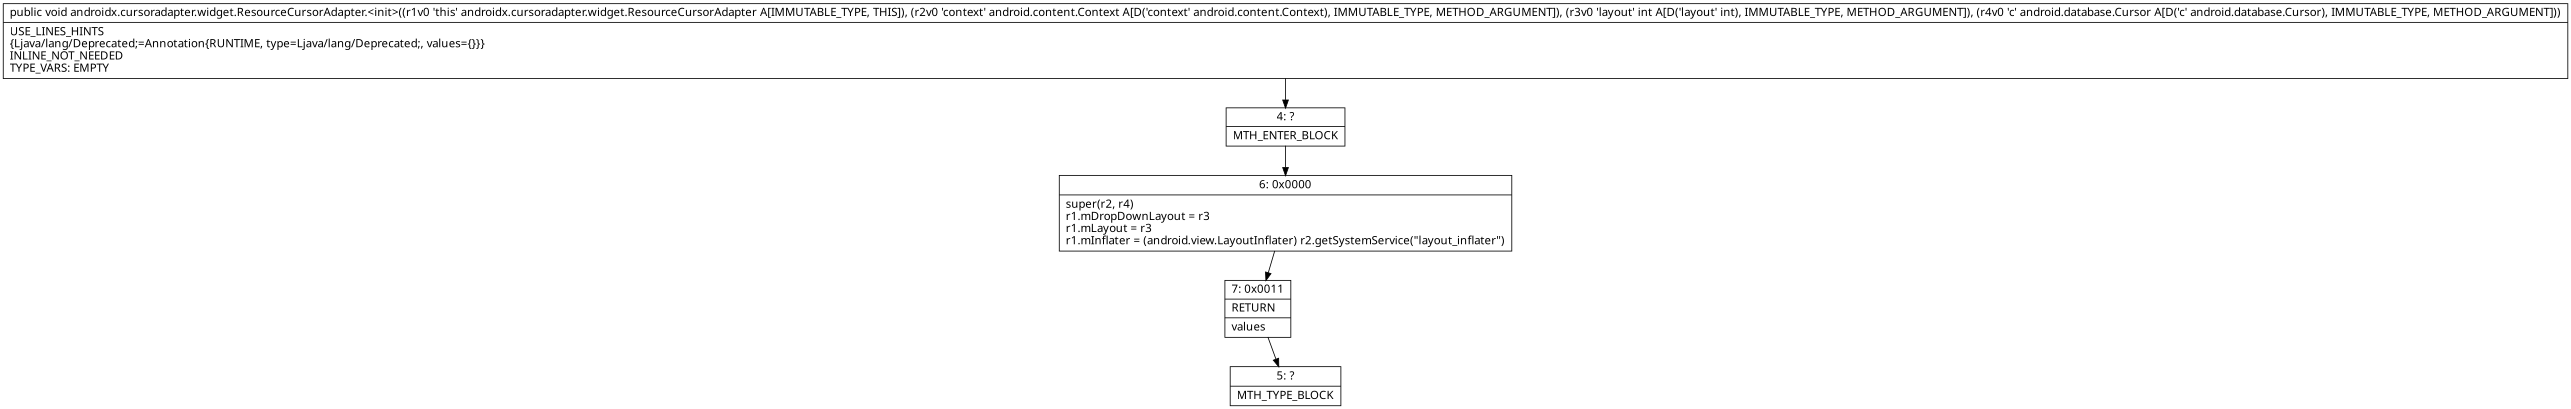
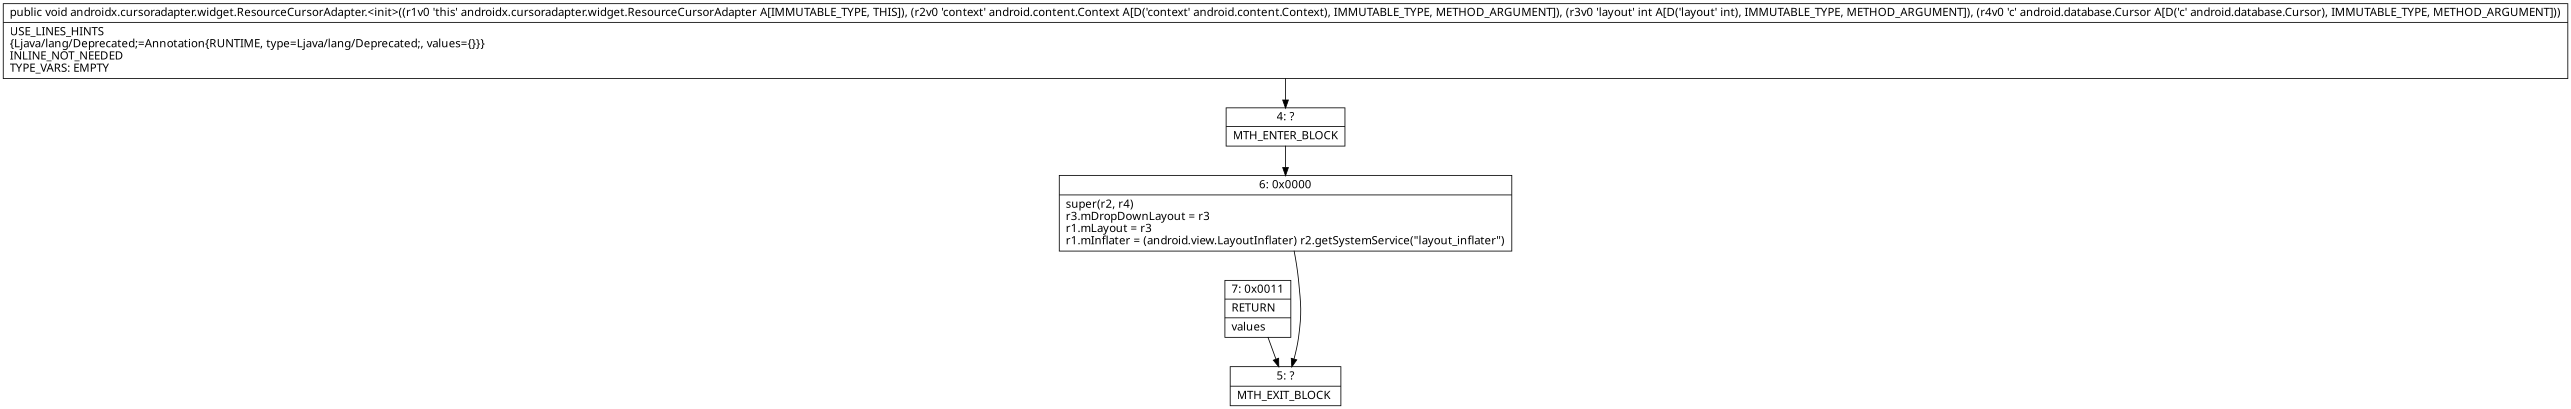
  digraph {
    fontname="Noto Sans"
    node [fontname="Noto Sans" shape=record]
    edge [fontname="Noto Sans"]
    n1 [label="{4\:\ ?|MTH_ENTER_BLOCK\l}"]
-   n2 [label="{6\:\ 0x0000|super(r2, r4)\lr1.mDropDownLayout = r3\lr1.mLayout = r3\lr1.mInflater = (android.view.LayoutInflater) r2.getSystemService(\"layout_inflater\")\l}"]
+   n2 [label="{6\:\ 0x0000|super(r2, r4)\lr3.mDropDownLayout = r3\lr1.mLayout = r3\lr1.mInflater = (android.view.LayoutInflater) r2.getSystemService(\"layout_inflater\")\l}"]
    n3 [label="{7\:\ 0x0011|RETURN\l|values\l}"]
-   n4 [label="{5\:\ ?|MTH_TYPE_BLOCK\l}"]
+   n4 [label="{5\:\ ?|MTH_EXIT_BLOCK\l}"]
    n5 [label="{public void androidx.cursoradapter.widget.ResourceCursorAdapter.\<init\>((r1v0 'this' androidx.cursoradapter.widget.ResourceCursorAdapter A[IMMUTABLE_TYPE, THIS]), (r2v0 'context' android.content.Context A[D('context' android.content.Context), IMMUTABLE_TYPE, METHOD_ARGUMENT]), (r3v0 'layout' int A[D('layout' int), IMMUTABLE_TYPE, METHOD_ARGUMENT]), (r4v0 'c' android.database.Cursor A[D('c' android.database.Cursor), IMMUTABLE_TYPE, METHOD_ARGUMENT]))  | USE_LINES_HINTS\l\{Ljava\/lang\/Deprecated;=Annotation\{RUNTIME, type=Ljava\/lang\/Deprecated;, values=\{\}\}\}\lINLINE_NOT_NEEDED\lTYPE_VARS: EMPTY\l}"]
    n1 -> n2
-   n2 -> n3
+   n2 -> n4
    n3 -> n4
    n5 -> n1
  }
